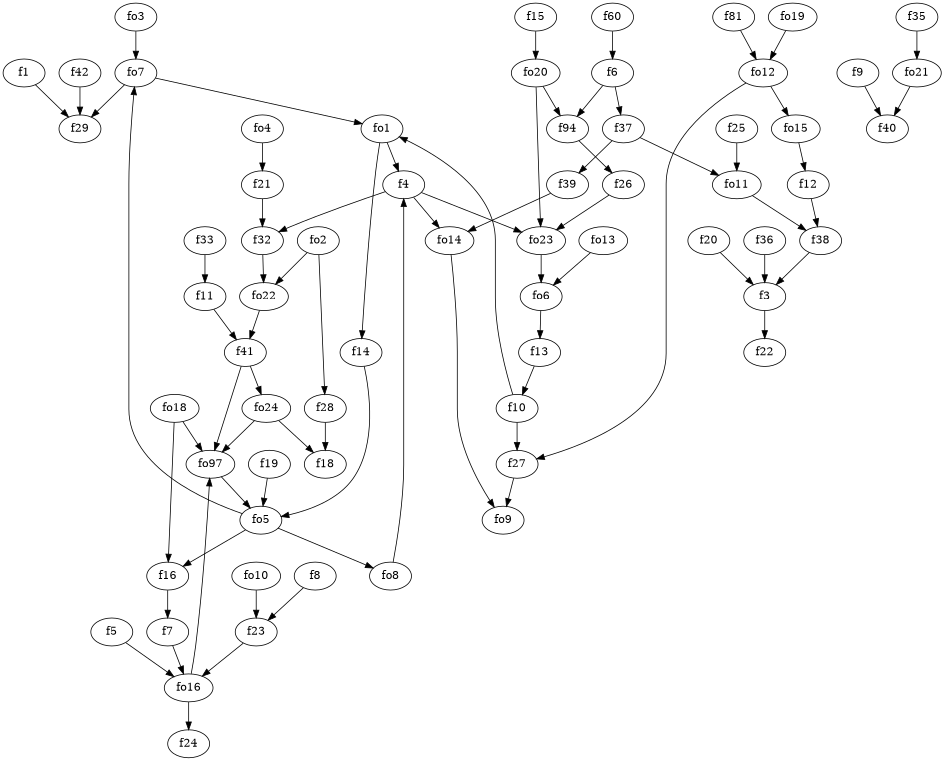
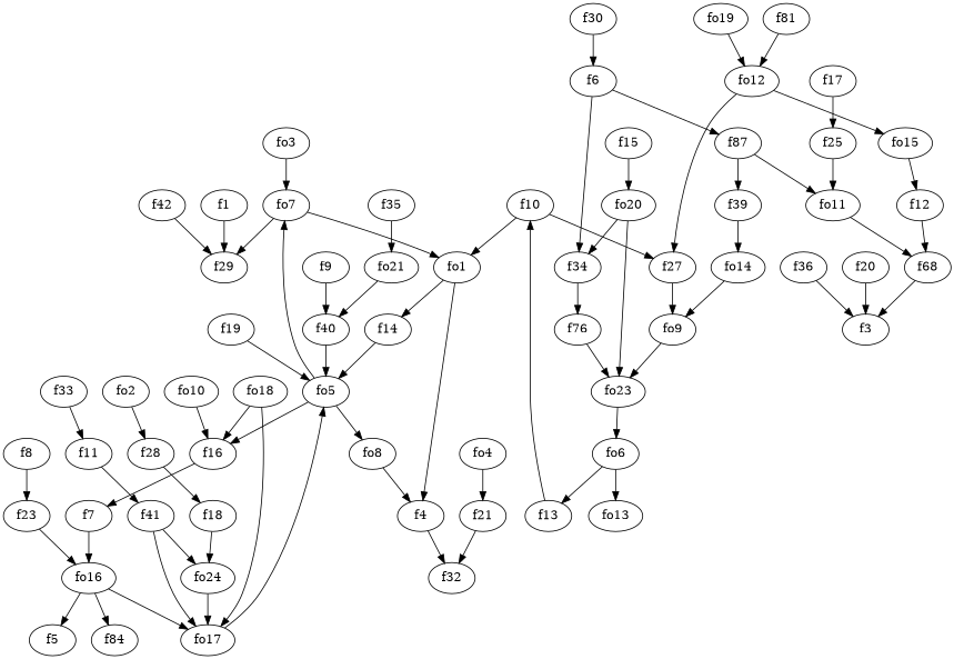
  strict digraph {
    edge [weight=2]
    f1
    f29
    f33
    f11
    f3
-   f22
    f4
    f32
    fo14
-   fo22
    fo9
    f5
    fo16
-   f24
-   fo17 [label=fo97]
+   f24 [label=f84]
+   fo17
    f6
-   f34 [label=f94]
-   f37
-   f26
+   f34
+   f37 [label=f87]
+   f26 [label=f76]
    fo11
    f39
    f7
    f8
    f23
    f9
    f40
    fo5
    f10
    f27
    fo1
    f14
    f41
    f12
-   f38
+   f38 [label=f68]
    f13
    f16
    fo7
    fo8
    f15
    fo20
    fo23
+   f17
    f25
    f18
    fo24
    f19
    f20
    f21
    fo6
    f28
    fo19
    fo12
-   f30 [label=f60]
+   f30
    n54 [label=f81]
    fo15
    f35
    fo21
    f36
    f42
    fo2
    fo3
    fo4
    fo10
    fo13
    fo18
    f1 -> f29
    f33 -> f11
    f11 -> f41
-   f3 -> f22
    f4 -> f32
-   f4 -> fo14
-   f32 -> fo22
    fo14 -> fo9
-   fo22 -> f41
-   f4 -> fo23
-   f5 -> fo16
+   fo9 -> fo23
+   fo16 -> f5
    fo16 -> f24
    fo16 -> fo17
    fo17 -> fo5
    f6 -> f34
    f6 -> f37
    f34 -> f26
    f37 -> fo11
    f37 -> f39
    f26 -> fo23
    fo11 -> f38
    f39 -> fo14
    f7 -> fo16
    f8 -> f23
    f23 -> fo16
    f9 -> f40
+   f40 -> fo5
    fo5 -> f16
    fo5 -> fo7
    fo5 -> fo8
    f10 -> f27
    f10 -> fo1
    f27 -> fo9
    fo1 -> f4
    fo1 -> f14
    f14 -> fo5
    f41 -> fo17
    f41 -> fo24
    f12 -> f38
    f38 -> f3
    f13 -> f10
    f16 -> f7
    fo7 -> f29
    fo7 -> fo1
    fo8 -> f4
    f15 -> fo20
    fo20 -> f34
    fo20 -> fo23
    fo23 -> fo6
+   f17 -> f25
    f25 -> fo11
-   fo24 -> f18
+   f18 -> fo24
    fo24 -> fo17
    f19 -> fo5
    f20 -> f3
    f21 -> f32
    fo6 -> f13
    f28 -> f18
    fo19 -> fo12
    fo12 -> f27
    fo12 -> fo15
    f30 -> f6
    n54 -> fo12
    fo15 -> f12
    f35 -> fo21
    fo21 -> f40
    f36 -> f3
    f42 -> f29
-   fo2 -> fo22
    fo2 -> f28
    fo3 -> fo7
    fo4 -> f21
-   fo10 -> f23
-   fo13 -> fo6
+   fo10 -> f16
+   fo6 -> fo13
    fo18 -> fo17
    fo18 -> f16
  }
